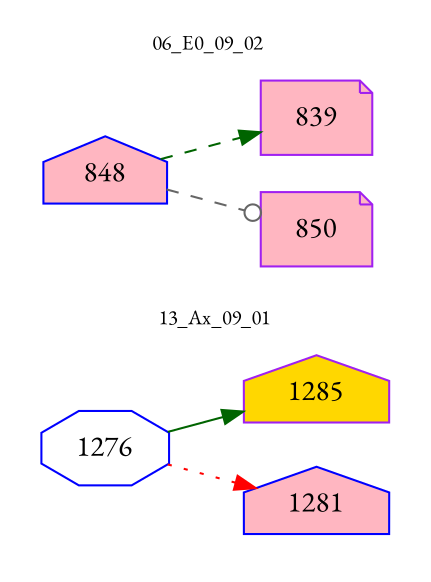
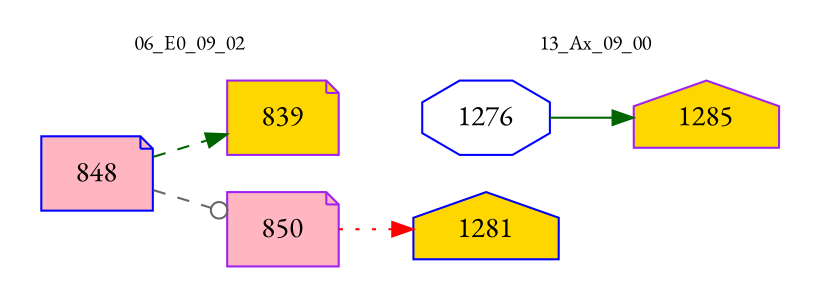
  digraph {
    fontname="EB Garamond"
    rankdir=LR
    node [color=blue fillcolor=lightpink fontname="EB Garamond" shape=house style=filled]
    edge [arrowhead=normal color=darkgreen fontname="EB Garamond" style=dashed]
    n1 [fillcolor=white label=1276 shape=octagon]
-   n2 [label=1281]
+   n2 [fillcolor=gold label=1281]
    n3 [color=purple fillcolor=gold label=1285]
-   n4 [label=848]
+   n4 [label=848 shape=note]
    n5 [color=purple label=850 shape=note]
-   n6 [color=purple label=839 shape=note]
+   n6 [color=purple fillcolor=gold label=839 shape=note]
    subgraph cluster_1 {
      color=white
      fontsize=10
-     label="13_Ax_09_01"
+     label="13_Ax_09_00"
      n1
      n2
      n3
    }
    subgraph cluster_2 {
      color=white
      fontsize=10
      label="06_E0_09_02"
      n4
      n5
      n6
    }
-   n1 -> n2 [color=red style=dotted]
+   n5 -> n2 [color=red style=dotted]
    n1 -> n3 [style=solid]
    n4 -> n5 [arrowhead=odot color=gray40]
    n4 -> n6
  }
